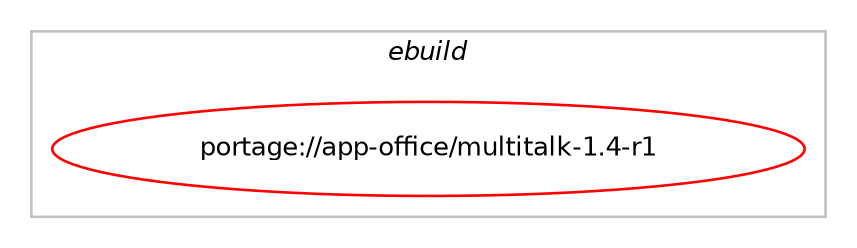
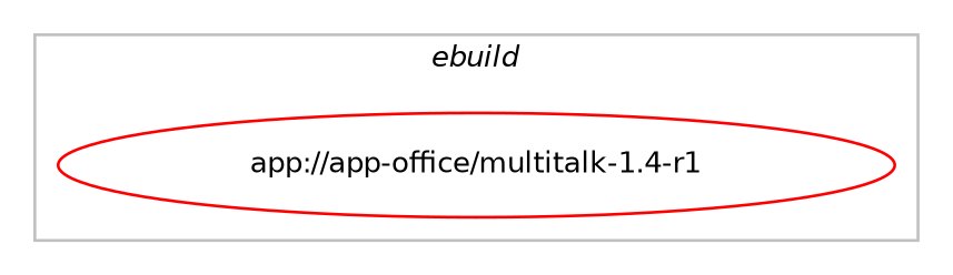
  digraph {
    compound=true
    concentrate=true
    fontname=Helvetica
    fontsize=10
    newrank=true
    rankdir=LR
    ranksep=1.5
-   n1 [color=red fontname=Helvetica fontsize=10 label="portage://app-office/multitalk-1.4-r1" width=4]
+   n1 [color=red fontname=Helvetica fontsize=10 label="app://app-office/multitalk-1.4-r1" width=4]
    subgraph cluster_1 {
      color=gray
      label=<<i>ebuild</i>>
      n1
    }
    subgraph cluster_2 {
      color=gray
      label=<<i>dependencies</i>>
      subgraph cluster_3 {
        color=gray
        fillcolor="#eeeeee"
        label=<<i>compile</i>>
        style=filled
      }
      subgraph cluster_4 {
        color=gray
        fillcolor="#eeeeee"
        label=<<i>compile and run</i>>
        style=filled
      }
      subgraph cluster_5 {
        color=gray
        fillcolor="#eeeeee"
        label=<<i>run</i>>
        style=filled
      }
    }
    subgraph cluster_6 {
      color=gray
      label=<<i>candidates</i>>
      rank=same
    }
  }
